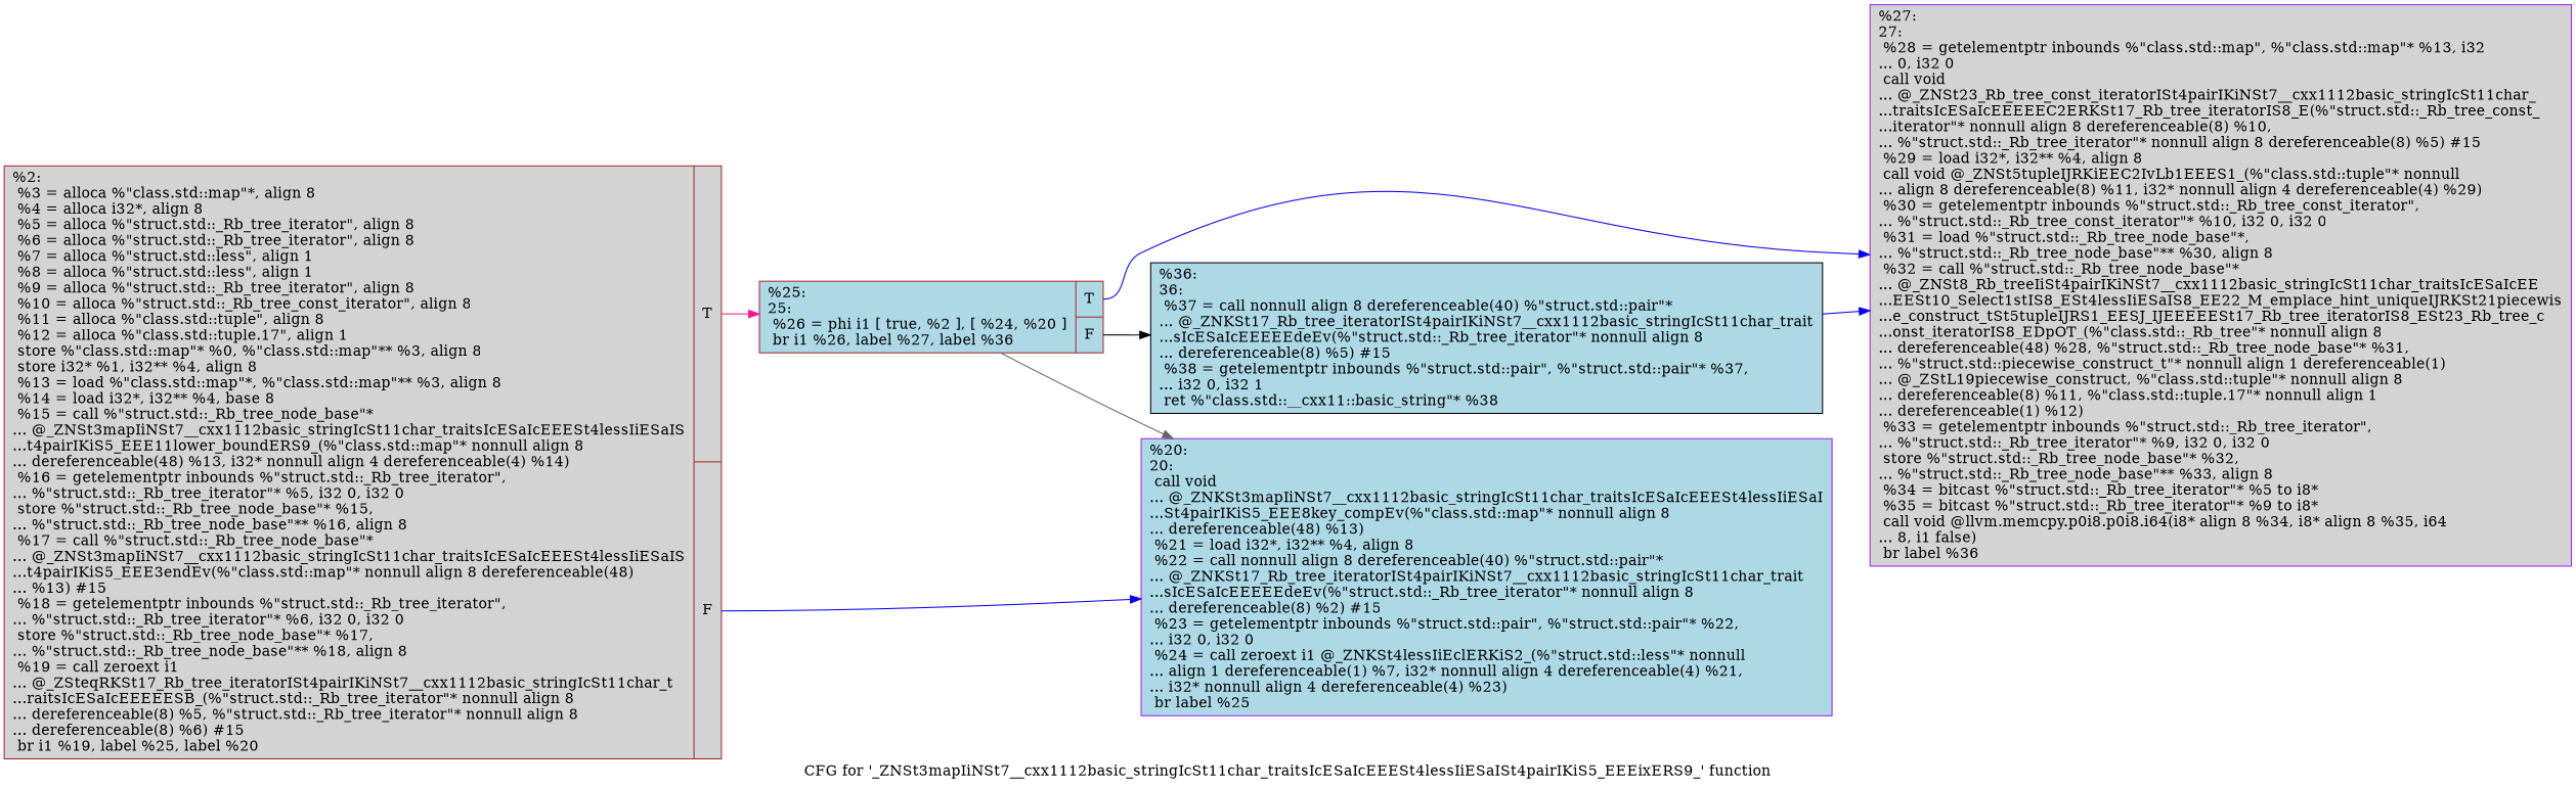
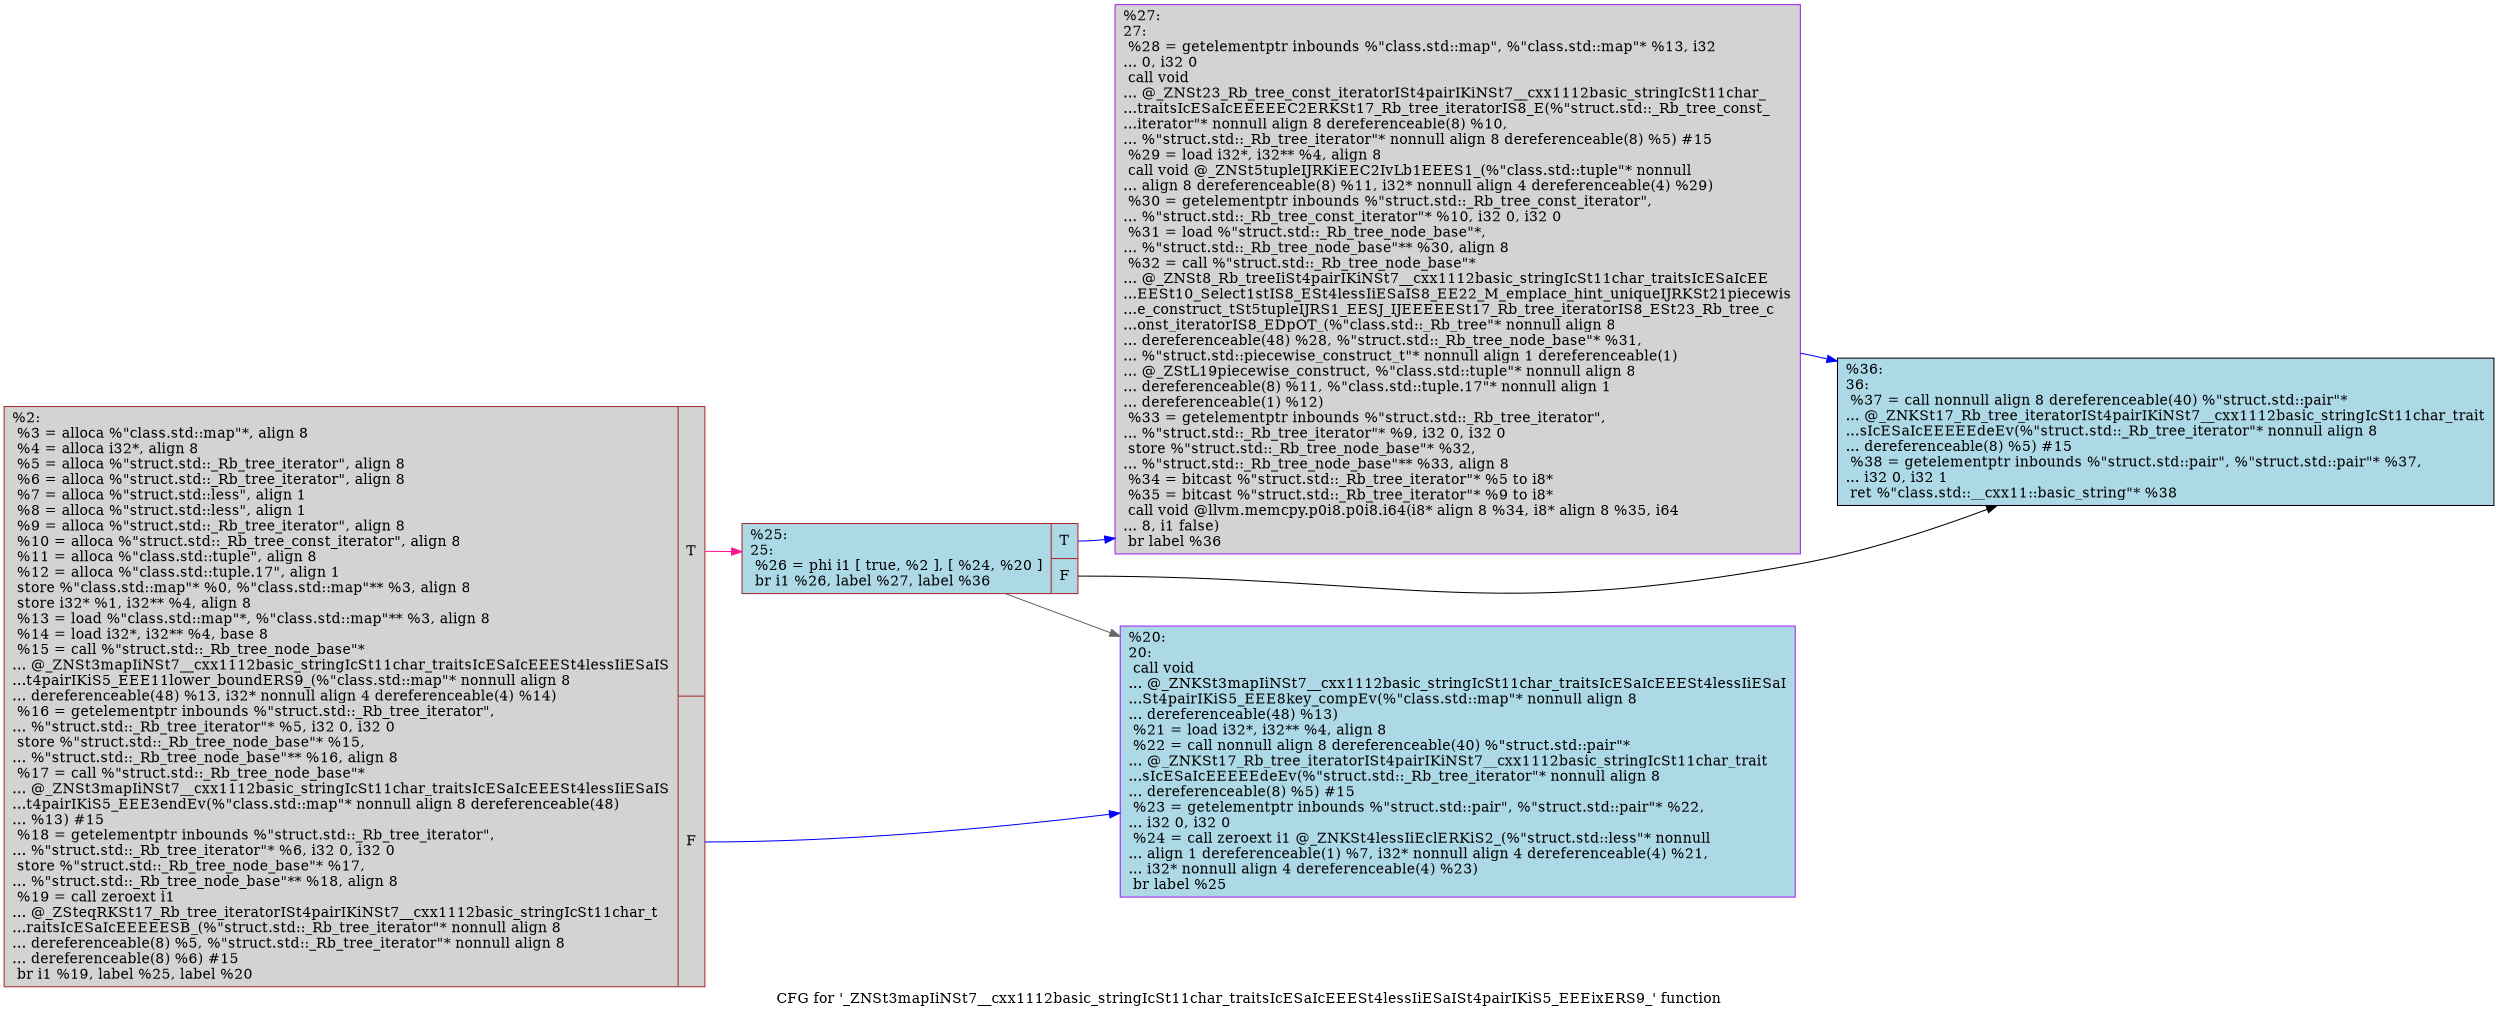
  digraph {
    label="CFG for '_ZNSt3mapIiNSt7__cxx1112basic_stringIcSt11char_traitsIcESaIcEEESt4lessIiESaISt4pairIKiS5_EEEixERS9_' function"
    rankdir=LR
    node [color=brown fillcolor=lightblue shape=record style=filled]
    edge [color=blue]
    n1 [fillcolor=lightgrey label="{%2:\l  %3 = alloca %\"class.std::map\"*, align 8\l  %4 = alloca i32*, align 8\l  %5 = alloca %\"struct.std::_Rb_tree_iterator\", align 8\l  %6 = alloca %\"struct.std::_Rb_tree_iterator\", align 8\l  %7 = alloca %\"struct.std::less\", align 1\l  %8 = alloca %\"struct.std::less\", align 1\l  %9 = alloca %\"struct.std::_Rb_tree_iterator\", align 8\l  %10 = alloca %\"struct.std::_Rb_tree_const_iterator\", align 8\l  %11 = alloca %\"class.std::tuple\", align 8\l  %12 = alloca %\"class.std::tuple.17\", align 1\l  store %\"class.std::map\"* %0, %\"class.std::map\"** %3, align 8\l  store i32* %1, i32** %4, align 8\l  %13 = load %\"class.std::map\"*, %\"class.std::map\"** %3, align 8\l  %14 = load i32*, i32** %4, base 8\l  %15 = call %\"struct.std::_Rb_tree_node_base\"*\l... @_ZNSt3mapIiNSt7__cxx1112basic_stringIcSt11char_traitsIcESaIcEEESt4lessIiESaIS\l...t4pairIKiS5_EEE11lower_boundERS9_(%\"class.std::map\"* nonnull align 8\l... dereferenceable(48) %13, i32* nonnull align 4 dereferenceable(4) %14)\l  %16 = getelementptr inbounds %\"struct.std::_Rb_tree_iterator\",\l... %\"struct.std::_Rb_tree_iterator\"* %5, i32 0, i32 0\l  store %\"struct.std::_Rb_tree_node_base\"* %15,\l... %\"struct.std::_Rb_tree_node_base\"** %16, align 8\l  %17 = call %\"struct.std::_Rb_tree_node_base\"*\l... @_ZNSt3mapIiNSt7__cxx1112basic_stringIcSt11char_traitsIcESaIcEEESt4lessIiESaIS\l...t4pairIKiS5_EEE3endEv(%\"class.std::map\"* nonnull align 8 dereferenceable(48)\l... %13) #15\l  %18 = getelementptr inbounds %\"struct.std::_Rb_tree_iterator\",\l... %\"struct.std::_Rb_tree_iterator\"* %6, i32 0, i32 0\l  store %\"struct.std::_Rb_tree_node_base\"* %17,\l... %\"struct.std::_Rb_tree_node_base\"** %18, align 8\l  %19 = call zeroext i1\l... @_ZSteqRKSt17_Rb_tree_iteratorISt4pairIKiNSt7__cxx1112basic_stringIcSt11char_t\l...raitsIcESaIcEEEEESB_(%\"struct.std::_Rb_tree_iterator\"* nonnull align 8\l... dereferenceable(8) %5, %\"struct.std::_Rb_tree_iterator\"* nonnull align 8\l... dereferenceable(8) %6) #15\l  br i1 %19, label %25, label %20\l|{<s0>T|<s1>F}}"]
    n2 [label="{%25:\l25:                                               \l  %26 = phi i1 [ true, %2 ], [ %24, %20 ]\l  br i1 %26, label %27, label %36\l|{<s0>T|<s1>F}}"]
-   n3 [color=purple label="{%20:\l20:                                               \l  call void\l... @_ZNKSt3mapIiNSt7__cxx1112basic_stringIcSt11char_traitsIcESaIcEEESt4lessIiESaI\l...St4pairIKiS5_EEE8key_compEv(%\"class.std::map\"* nonnull align 8\l... dereferenceable(48) %13)\l  %21 = load i32*, i32** %4, align 8\l  %22 = call nonnull align 8 dereferenceable(40) %\"struct.std::pair\"*\l... @_ZNKSt17_Rb_tree_iteratorISt4pairIKiNSt7__cxx1112basic_stringIcSt11char_trait\l...sIcESaIcEEEEEdeEv(%\"struct.std::_Rb_tree_iterator\"* nonnull align 8\l... dereferenceable(8) %2) #15\l  %23 = getelementptr inbounds %\"struct.std::pair\", %\"struct.std::pair\"* %22,\l... i32 0, i32 0\l  %24 = call zeroext i1 @_ZNKSt4lessIiEclERKiS2_(%\"struct.std::less\"* nonnull\l... align 1 dereferenceable(1) %7, i32* nonnull align 4 dereferenceable(4) %21,\l... i32* nonnull align 4 dereferenceable(4) %23)\l  br label %25\l}"]
+   n3 [color=purple label="{%20:\l20:                                               \l  call void\l... @_ZNKSt3mapIiNSt7__cxx1112basic_stringIcSt11char_traitsIcESaIcEEESt4lessIiESaI\l...St4pairIKiS5_EEE8key_compEv(%\"class.std::map\"* nonnull align 8\l... dereferenceable(48) %13)\l  %21 = load i32*, i32** %4, align 8\l  %22 = call nonnull align 8 dereferenceable(40) %\"struct.std::pair\"*\l... @_ZNKSt17_Rb_tree_iteratorISt4pairIKiNSt7__cxx1112basic_stringIcSt11char_trait\l...sIcESaIcEEEEEdeEv(%\"struct.std::_Rb_tree_iterator\"* nonnull align 8\l... dereferenceable(8) %5) #15\l  %23 = getelementptr inbounds %\"struct.std::pair\", %\"struct.std::pair\"* %22,\l... i32 0, i32 0\l  %24 = call zeroext i1 @_ZNKSt4lessIiEclERKiS2_(%\"struct.std::less\"* nonnull\l... align 1 dereferenceable(1) %7, i32* nonnull align 4 dereferenceable(4) %21,\l... i32* nonnull align 4 dereferenceable(4) %23)\l  br label %25\l}"]
    n4 [color=purple fillcolor=lightgrey label="{%27:\l27:                                               \l  %28 = getelementptr inbounds %\"class.std::map\", %\"class.std::map\"* %13, i32\l... 0, i32 0\l  call void\l... @_ZNSt23_Rb_tree_const_iteratorISt4pairIKiNSt7__cxx1112basic_stringIcSt11char_\l...traitsIcESaIcEEEEEC2ERKSt17_Rb_tree_iteratorIS8_E(%\"struct.std::_Rb_tree_const_\l...iterator\"* nonnull align 8 dereferenceable(8) %10,\l... %\"struct.std::_Rb_tree_iterator\"* nonnull align 8 dereferenceable(8) %5) #15\l  %29 = load i32*, i32** %4, align 8\l  call void @_ZNSt5tupleIJRKiEEC2IvLb1EEES1_(%\"class.std::tuple\"* nonnull\l... align 8 dereferenceable(8) %11, i32* nonnull align 4 dereferenceable(4) %29)\l  %30 = getelementptr inbounds %\"struct.std::_Rb_tree_const_iterator\",\l... %\"struct.std::_Rb_tree_const_iterator\"* %10, i32 0, i32 0\l  %31 = load %\"struct.std::_Rb_tree_node_base\"*,\l... %\"struct.std::_Rb_tree_node_base\"** %30, align 8\l  %32 = call %\"struct.std::_Rb_tree_node_base\"*\l... @_ZNSt8_Rb_treeIiSt4pairIKiNSt7__cxx1112basic_stringIcSt11char_traitsIcESaIcEE\l...EESt10_Select1stIS8_ESt4lessIiESaIS8_EE22_M_emplace_hint_uniqueIJRKSt21piecewis\l...e_construct_tSt5tupleIJRS1_EESJ_IJEEEEESt17_Rb_tree_iteratorIS8_ESt23_Rb_tree_c\l...onst_iteratorIS8_EDpOT_(%\"class.std::_Rb_tree\"* nonnull align 8\l... dereferenceable(48) %28, %\"struct.std::_Rb_tree_node_base\"* %31,\l... %\"struct.std::piecewise_construct_t\"* nonnull align 1 dereferenceable(1)\l... @_ZStL19piecewise_construct, %\"class.std::tuple\"* nonnull align 8\l... dereferenceable(8) %11, %\"class.std::tuple.17\"* nonnull align 1\l... dereferenceable(1) %12)\l  %33 = getelementptr inbounds %\"struct.std::_Rb_tree_iterator\",\l... %\"struct.std::_Rb_tree_iterator\"* %9, i32 0, i32 0\l  store %\"struct.std::_Rb_tree_node_base\"* %32,\l... %\"struct.std::_Rb_tree_node_base\"** %33, align 8\l  %34 = bitcast %\"struct.std::_Rb_tree_iterator\"* %5 to i8*\l  %35 = bitcast %\"struct.std::_Rb_tree_iterator\"* %9 to i8*\l  call void @llvm.memcpy.p0i8.p0i8.i64(i8* align 8 %34, i8* align 8 %35, i64\l... 8, i1 false)\l  br label %36\l}"]
    n5 [color=black label="{%36:\l36:                                               \l  %37 = call nonnull align 8 dereferenceable(40) %\"struct.std::pair\"*\l... @_ZNKSt17_Rb_tree_iteratorISt4pairIKiNSt7__cxx1112basic_stringIcSt11char_trait\l...sIcESaIcEEEEEdeEv(%\"struct.std::_Rb_tree_iterator\"* nonnull align 8\l... dereferenceable(8) %5) #15\l  %38 = getelementptr inbounds %\"struct.std::pair\", %\"struct.std::pair\"* %37,\l... i32 0, i32 1\l  ret %\"class.std::__cxx11::basic_string\"* %38\l}"]
    n1 -> n2 [color=deeppink tailport=s0]
    n1 -> n3 [tailport=s1]
    n2 -> n3 [color=gray40]
    n2 -> n4 [tailport=s0]
    n2 -> n5 [color=black tailport=s1]
-   n5 -> n4
+   n4 -> n5
  }
